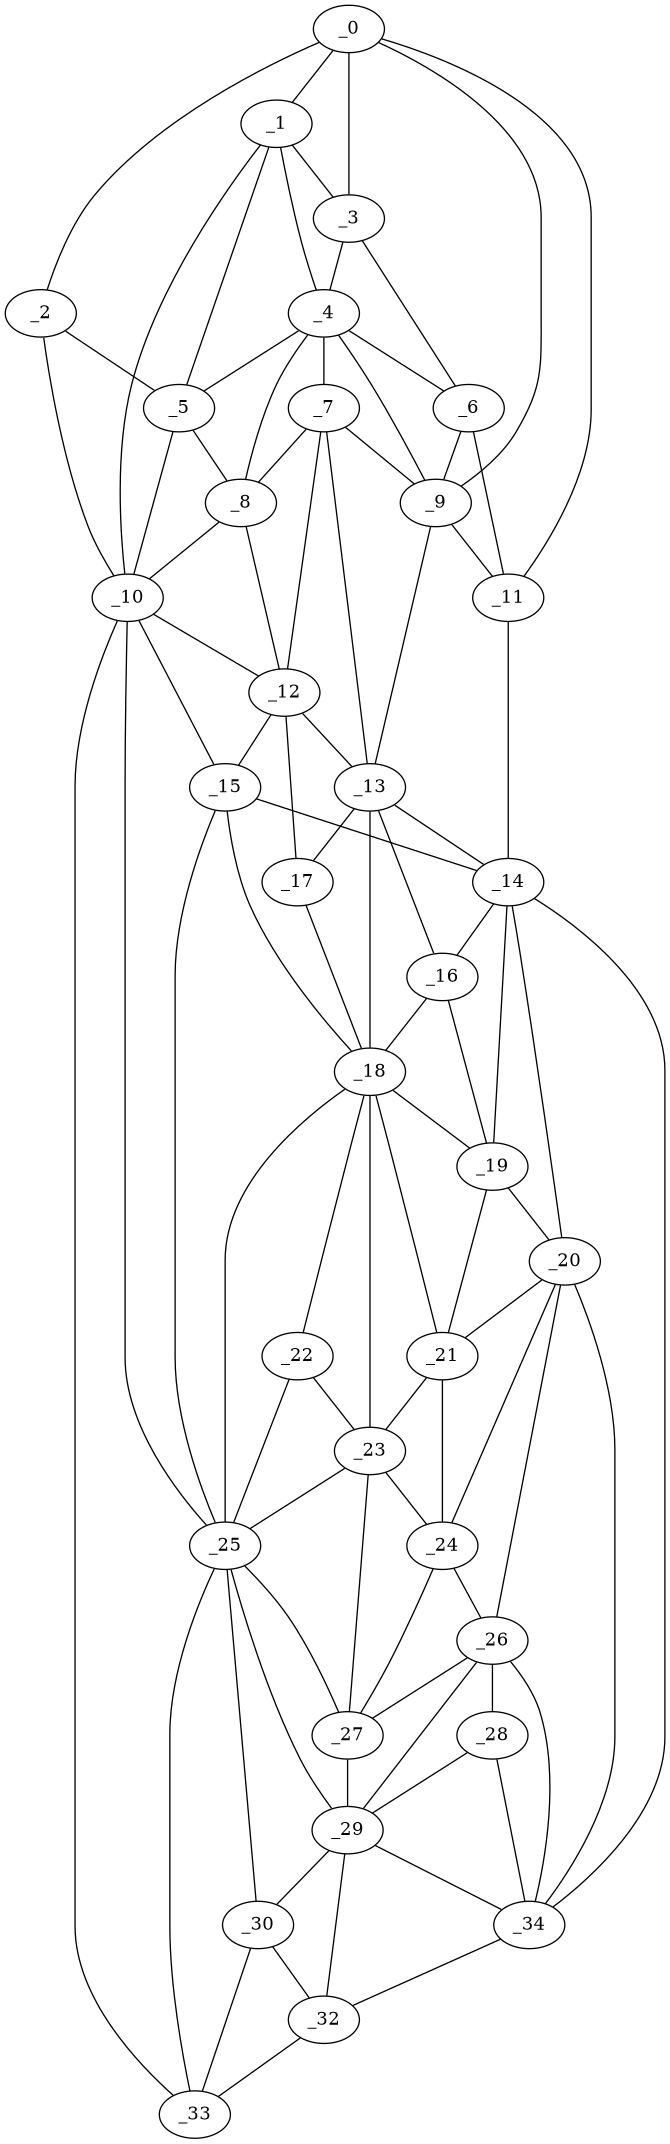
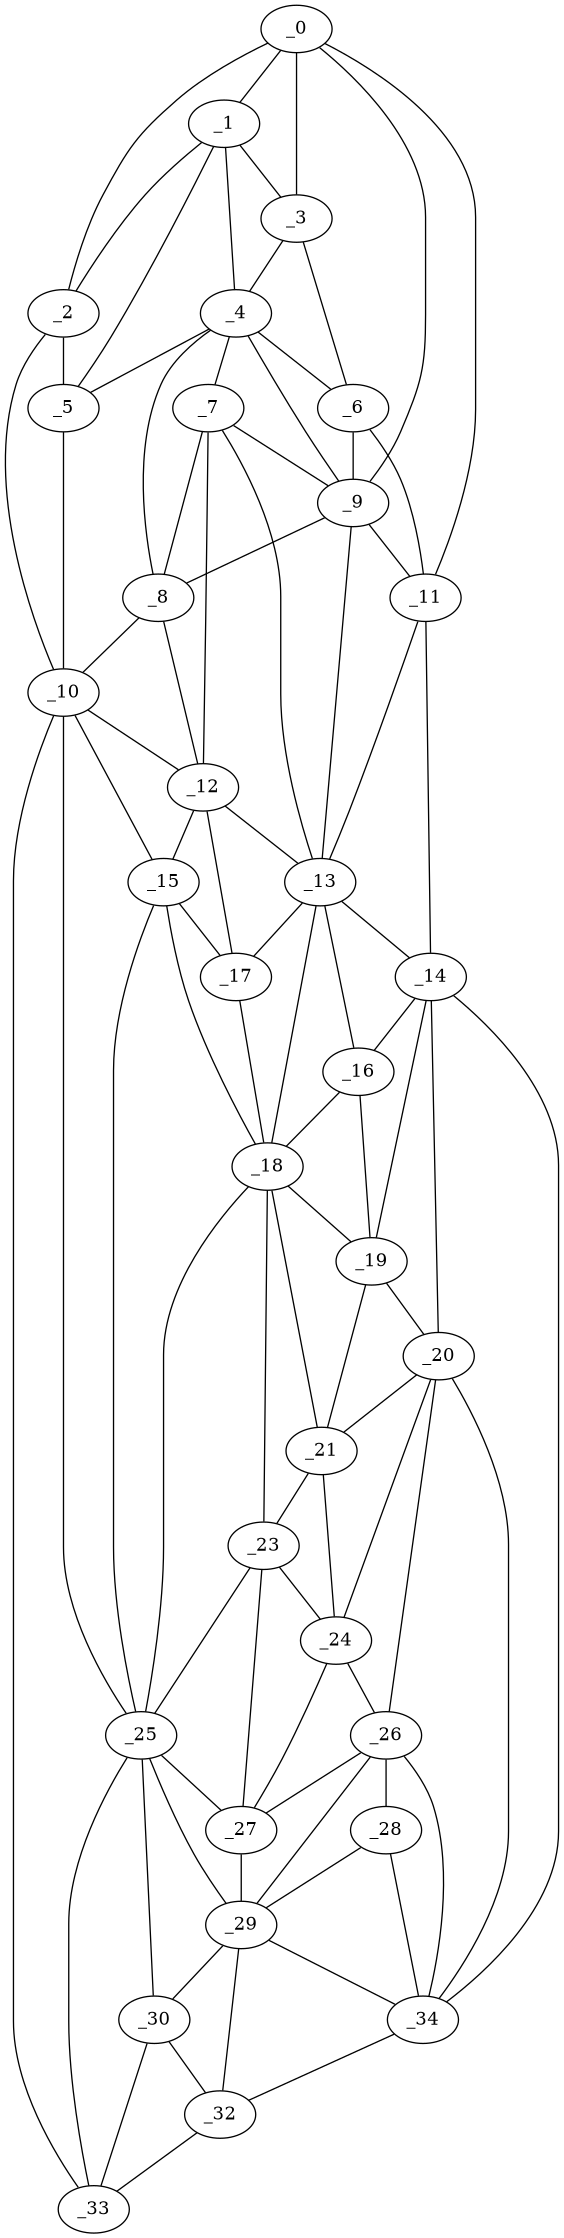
  graph {
    fontname="DejaVu Serif"
    node [fontname="DejaVu Serif" x=46 y=54]
    edge [fontname="DejaVu Serif" valence=2]
    _0 [x=12 y=56]
    _1 [x=16 y=66]
    _2 [x=19 y=84]
    _3 [x=28]
    _11 [x=48 y=45]
    _9
    _4 [x=33 y=59]
    _5 [x=33 y=76]
    _10 [y=87]
    _6 [x=42 y=47]
    _13 [x=57 y=56]
    _14 [x=58 y=44]
    _7 [x=44 y=62]
    _8 [x=44 y=71]
    _12 [x=51 y=72]
    _15 [x=59 y=82]
    _25 [x=93 y=78]
    _33 [x=119 y=75]
    _17 [x=66 y=75]
    _16 [x=64 y=50]
    _18 [x=70 y=74]
    _19 [x=73 y=50]
    _20 [x=78 y=48]
    n24 [label=_34 x=110 y=51]
    _27 [x=95 y=67]
    _29 [x=101 y=66]
    _30 [x=109 y=73]
    _21 [x=81 y=59]
-   _22 [x=83 y=73]
    _23 [x=84 y=69]
    _32 [x=118 y=65]
    _24 [x=88 y=58]
    _26 [x=95 y=53]
    _28 [x=101]
    _0 -- _1 [valence=1]
    _0 -- _2 [valence=1]
    _0 -- _3
    _0 -- _11 [valence=1]
    _0 -- _9
-   _1 -- _10
+   _1 -- _2
    _1 -- _3
    _1 -- _4
    _1 -- _5
    _2 -- _5 [valence=1]
    _2 -- _10 [valence=1]
    _3 -- _4
    _3 -- _6
+   _11 -- _13 [valence=1]
    _11 -- _14 [valence=1]
    _9 -- _11
    _9 -- _13 [valence=1]
    _4 -- _9 [valence=1]
    _4 -- _5 [valence=1]
    _4 -- _6
    _4 -- _7
    _4 -- _8 [valence=1]
    _5 -- _10 [valence=1]
-   _5 -- _8
+   _9 -- _8
    _10 -- _12
    _10 -- _15 [valence=1]
    _10 -- _25 [valence=1]
    _10 -- _33 [valence=1]
    _6 -- _11
    _6 -- _9 [valence=1]
    _13 -- _14 [valence=1]
    _13 -- _17
    _13 -- _16
    _13 -- _18 [valence=1]
    _14 -- _16
    _14 -- _19 [valence=1]
    _14 -- _20 [valence=1]
    _14 -- n24 [valence=1]
    _7 -- _9
    _7 -- _13
    _7 -- _8
    _7 -- _12 [valence=1]
    _8 -- _10
    _8 -- _12
    _12 -- _13
    _12 -- _15
    _12 -- _17 [valence=1]
    _15 -- _25 [valence=1]
-   _15 -- _14 [valence=1]
+   _15 -- _17 [valence=1]
    _15 -- _18
    _25 -- _33
    _25 -- _27
    _25 -- _29
    _25 -- _30
    _17 -- _18
    _16 -- _18
    _16 -- _19
    _18 -- _25
    _18 -- _19
    _18 -- _21
-   _18 -- _22
    _18 -- _23
    _19 -- _20
    _19 -- _21
    _20 -- n24
    _20 -- _21
    _20 -- _24
    _20 -- _26 [valence=1]
    n24 -- _32 [valence=1]
    _27 -- _29
    _29 -- n24
    _29 -- _30 [valence=1]
    _29 -- _32 [valence=1]
    _30 -- _33 [valence=1]
    _30 -- _32
    _21 -- _23
    _21 -- _24 [valence=1]
-   _22 -- _25 [valence=1]
-   _22 -- _23
    _23 -- _25
    _23 -- _27 [valence=1]
    _23 -- _24 [valence=1]
    _32 -- _33 [valence=1]
    _24 -- _27
    _24 -- _26 [valence=1]
    _26 -- n24
    _26 -- _27
    _26 -- _29
    _26 -- _28
    _28 -- n24
    _28 -- _29 [valence=1]
  }
